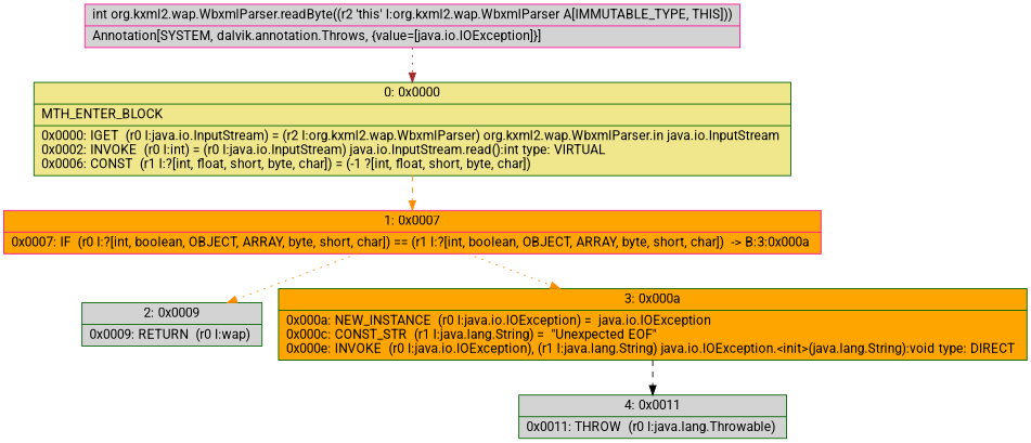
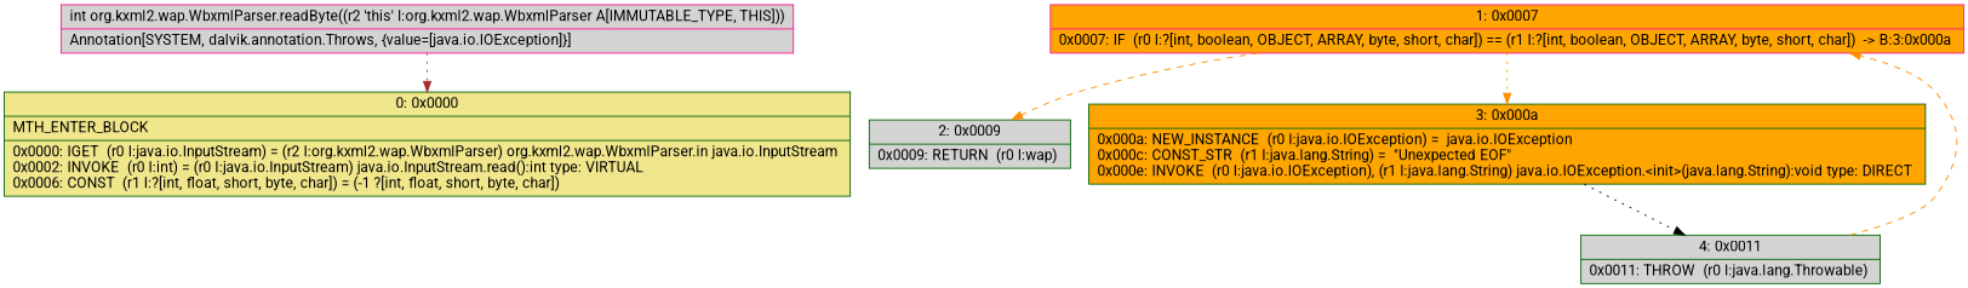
  digraph {
    fontname=Roboto
    node [color=darkgreen fillcolor=lightgrey fontname=Roboto shape=record style=filled]
    edge [color=darkorange fontname=Roboto style=dashed]
    n1 [fillcolor=khaki label="{0\:\ 0x0000|MTH_ENTER_BLOCK\l|0x0000: IGET  (r0 I:java.io.InputStream) = (r2 I:org.kxml2.wap.WbxmlParser) org.kxml2.wap.WbxmlParser.in java.io.InputStream \l0x0002: INVOKE  (r0 I:int) = (r0 I:java.io.InputStream) java.io.InputStream.read():int type: VIRTUAL \l0x0006: CONST  (r1 I:?[int, float, short, byte, char]) = (\-1 ?[int, float, short, byte, char]) \l}"]
    n2 [color=deeppink fillcolor=orange label="{1\:\ 0x0007|0x0007: IF  (r0 I:?[int, boolean, OBJECT, ARRAY, byte, short, char]) == (r1 I:?[int, boolean, OBJECT, ARRAY, byte, short, char])  \-\> B:3:0x000a \l}"]
    n3 [label="{2\:\ 0x0009|0x0009: RETURN  (r0 I:wap) \l}"]
    n4 [fillcolor=orange label="{3\:\ 0x000a|0x000a: NEW_INSTANCE  (r0 I:java.io.IOException) =  java.io.IOException \l0x000c: CONST_STR  (r1 I:java.lang.String) =  \"Unexpected EOF\" \l0x000e: INVOKE  (r0 I:java.io.IOException), (r1 I:java.lang.String) java.io.IOException.\<init\>(java.lang.String):void type: DIRECT \l}"]
    n5 [label="{4\:\ 0x0011|0x0011: THROW  (r0 I:java.lang.Throwable) \l}"]
    n6 [color=deeppink label="{int org.kxml2.wap.WbxmlParser.readByte((r2 'this' I:org.kxml2.wap.WbxmlParser A[IMMUTABLE_TYPE, THIS]))  | Annotation[SYSTEM, dalvik.annotation.Throws, \{value=[java.io.IOException]\}]\l}"]
-   n1 -> n2
-   n2 -> n3 [style=dotted]
+   n5 -> n2
+   n2 -> n3
    n2 -> n4 [style=dotted]
-   n4 -> n5 [color=black]
+   n4 -> n5 [color=black style=dotted]
    n6 -> n1 [color=brown style=dotted]
  }
